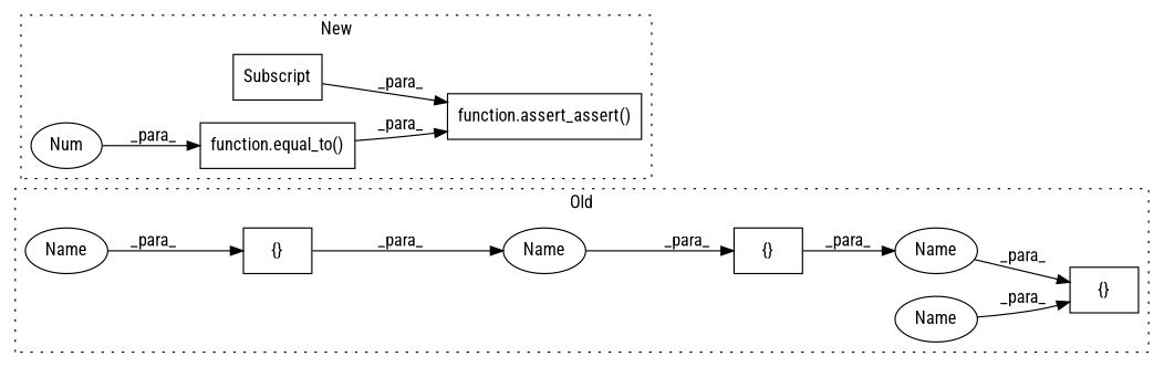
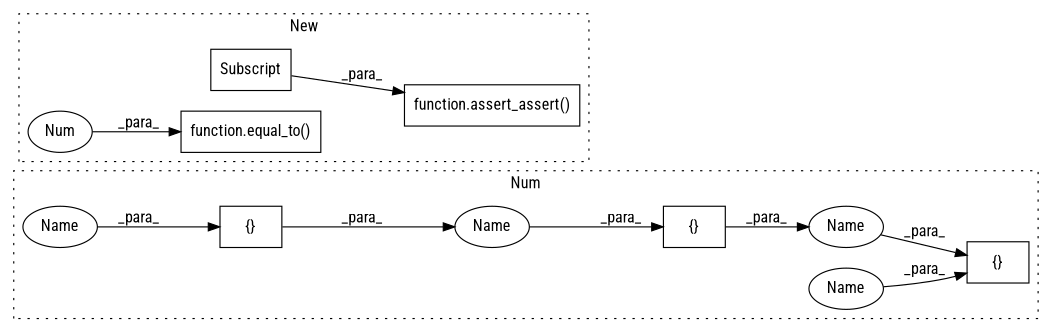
  digraph {
    fontname="Roboto Condensed"
    rankdir=LR
    node [a=87 fontname="Roboto Condensed" l="1,1" s="2357,2411" shape=box]
    edge [fontname="Roboto Condensed"]
    n1 [a=95 label="{}"]
    n2 [a=95 label="{}" s="2385,2392"]
    n3 [a=95 label="{}" s="2376,2393"]
    n4 [label=Name s="2385,2392" shape=ellipse]
    n5 [label=Name shape=ellipse]
    n6 [label=Name shape=ellipse]
    n7 [label=Name s="2376,2393" shape=ellipse]
    n8 [a=75 l="12,1" label="function.assert_assert()" s="2508,2566"]
    n9 [a=63 l="30,0" label=Subscript s="2520,0"]
    n10 [a=75 l="9,1" label="function.equal_to()" s="2552,2565"]
    n11 [a=76 l=4 label=Num s=2561 shape=ellipse]
    subgraph cluster_1 {
-     label=Old
+     label=Num
      style=dotted
      n1
      n2
      n3
      n4
      n5
      n6
      n7
    }
    subgraph cluster_2 {
      label=New
      style=dotted
      n8
      n9
      n10
      n11
    }
    n2 -> n7 [label=_para_]
    n3 -> n6 [label=_para_]
    n4 -> n2 [label=_para_]
    n5 -> n1 [label=_para_]
    n6 -> n1 [label=_para_]
    n7 -> n3 [label=_para_]
    n9 -> n8 [label=_para_]
-   n10 -> n8 [label=_para_]
    n11 -> n10 [label=_para_]
  }
